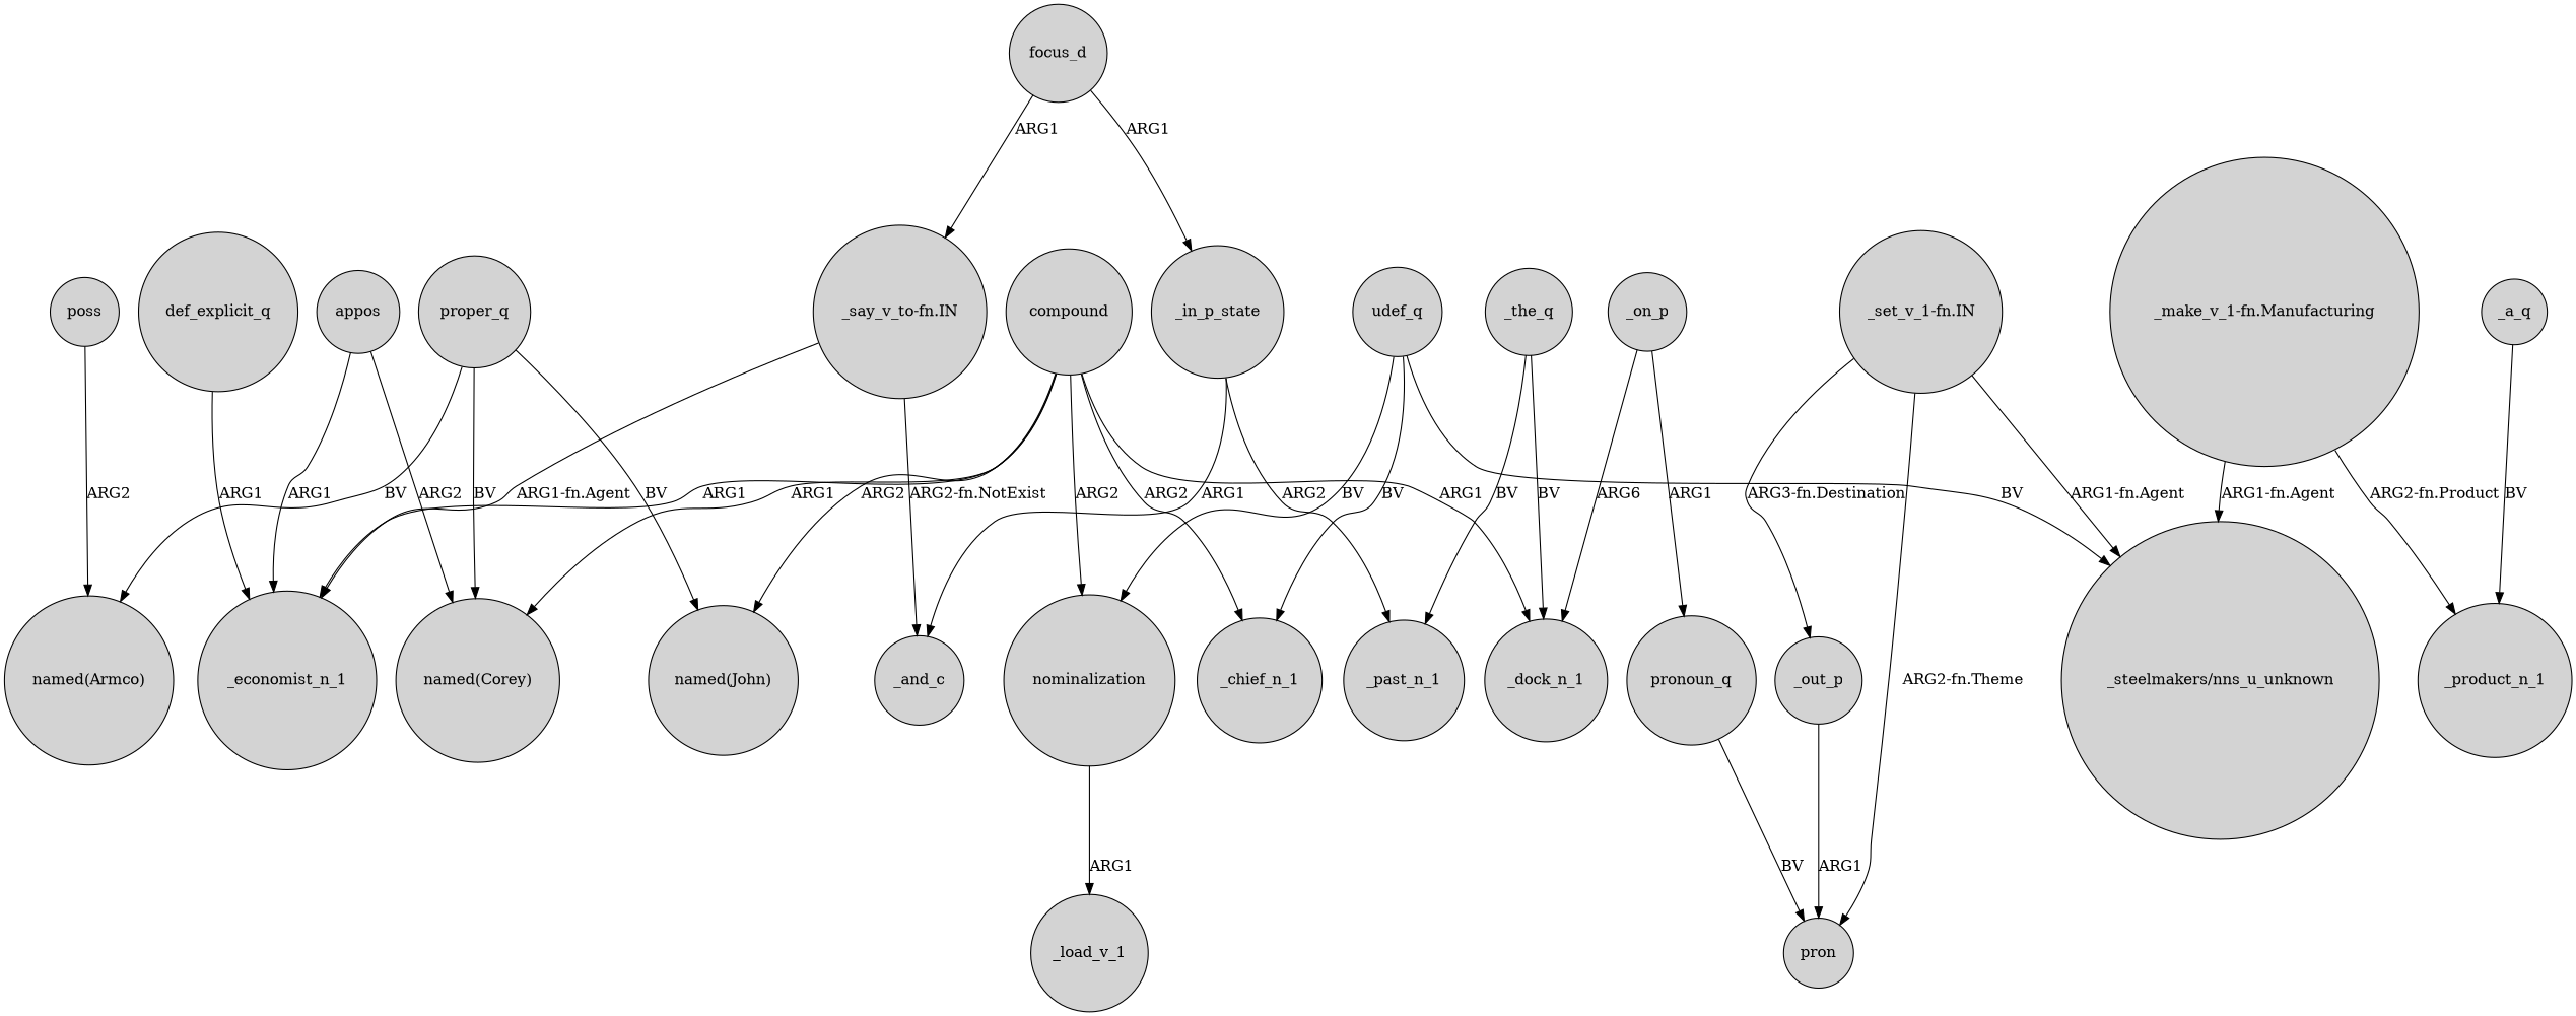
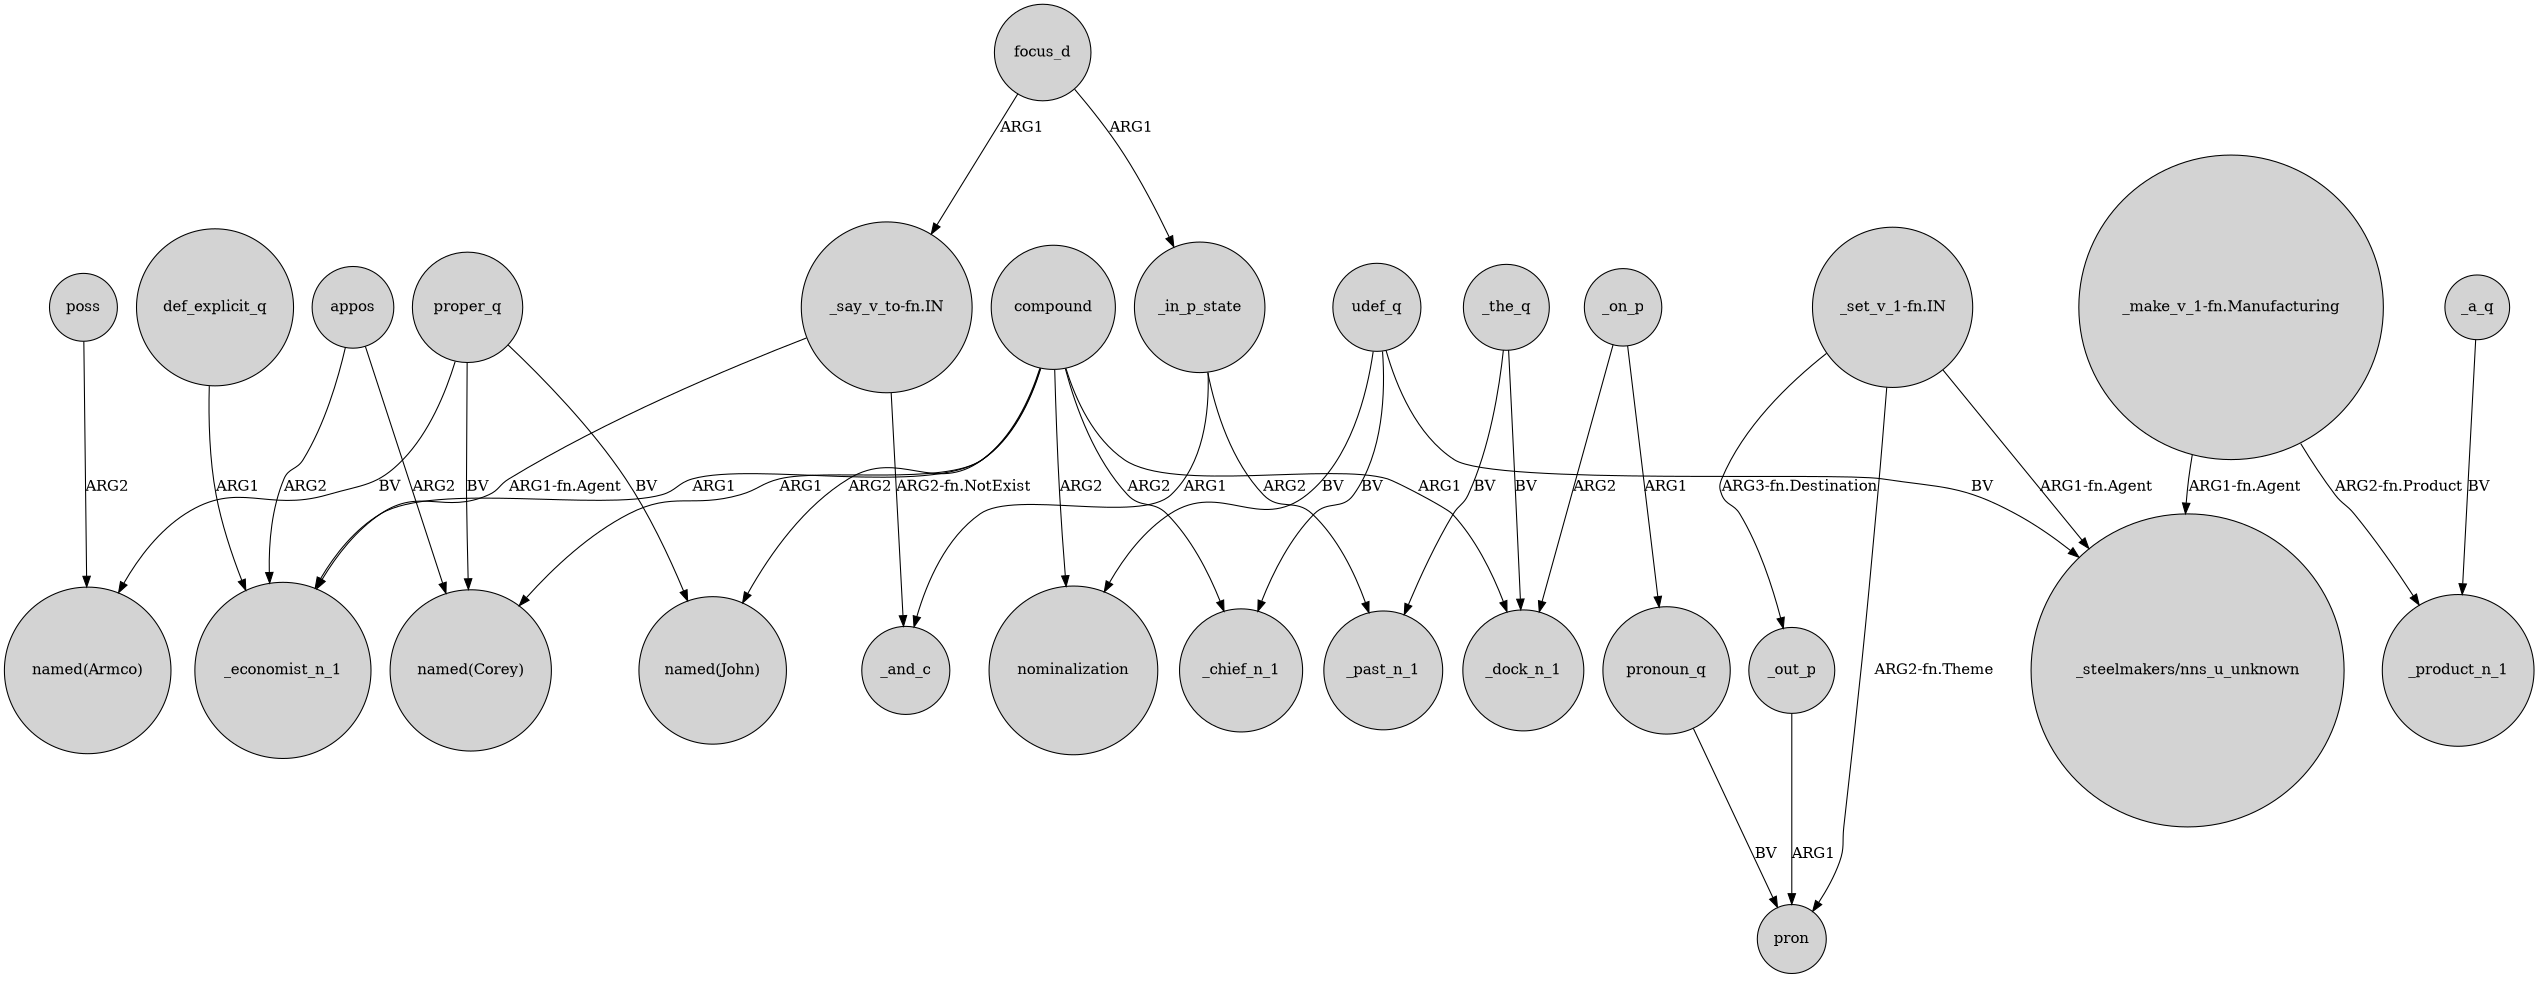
  digraph {
    fontname="DejaVu Serif"
    node [fontname="DejaVu Serif" shape=circle style=filled]
    edge [fontname="DejaVu Serif"]
    compound
    "named(John)"
    "named(Corey)"
    _economist_n_1
    _dock_n_1
    nominalization
    _chief_n_1
-   _load_v_1
    proper_q
    "named(Armco)"
    _in_p_state
    _and_c
    _past_n_1
    "_say_v_to-fn.IN"
    "_make_v_1-fn.Manufacturing"
    _product_n_1
    "_steelmakers/nns_u_unknown"
    _a_q
    appos
    def_explicit_q
    focus_d
    poss
    _on_p
    pronoun_q
    _out_p
    pron
    "_set_v_1-fn.IN"
    _the_q
    udef_q
    compound -> "named(John)" [label=ARG2]
    compound -> "named(Corey)" [label=ARG1]
    compound -> _economist_n_1 [label=ARG1]
    compound -> _dock_n_1 [label=ARG1]
    compound -> nominalization [label=ARG2]
    compound -> _chief_n_1 [label=ARG2]
-   nominalization -> _load_v_1 [label=ARG1]
    proper_q -> "named(John)" [label=BV]
    proper_q -> "named(Corey)" [label=BV]
    proper_q -> "named(Armco)" [label=BV]
    _in_p_state -> _and_c [label=ARG1]
    _in_p_state -> _past_n_1 [label=ARG2]
    "_say_v_to-fn.IN" -> _economist_n_1 [label="ARG1-fn.Agent"]
    "_say_v_to-fn.IN" -> _and_c [label="ARG2-fn.NotExist"]
    "_make_v_1-fn.Manufacturing" -> _product_n_1 [label="ARG2-fn.Product"]
    "_make_v_1-fn.Manufacturing" -> "_steelmakers/nns_u_unknown" [label="ARG1-fn.Agent"]
    _a_q -> _product_n_1 [label=BV]
    appos -> "named(Corey)" [label=ARG2]
-   appos -> _economist_n_1 [label=ARG1]
+   appos -> _economist_n_1 [label=ARG2]
    def_explicit_q -> _economist_n_1 [label=ARG1]
    focus_d -> _in_p_state [label=ARG1]
    focus_d -> "_say_v_to-fn.IN" [label=ARG1]
    poss -> "named(Armco)" [label=ARG2]
-   _on_p -> _dock_n_1 [label=ARG6]
+   _on_p -> _dock_n_1 [label=ARG2]
    _on_p -> pronoun_q [label=ARG1]
    pronoun_q -> pron [label=BV]
    _out_p -> pron [label=ARG1]
    "_set_v_1-fn.IN" -> "_steelmakers/nns_u_unknown" [label="ARG1-fn.Agent"]
    "_set_v_1-fn.IN" -> _out_p [label="ARG3-fn.Destination"]
    "_set_v_1-fn.IN" -> pron [label="ARG2-fn.Theme"]
    _the_q -> _dock_n_1 [label=BV]
    _the_q -> _past_n_1 [label=BV]
    udef_q -> nominalization [label=BV]
    udef_q -> _chief_n_1 [label=BV]
    udef_q -> "_steelmakers/nns_u_unknown" [label=BV]
  }
